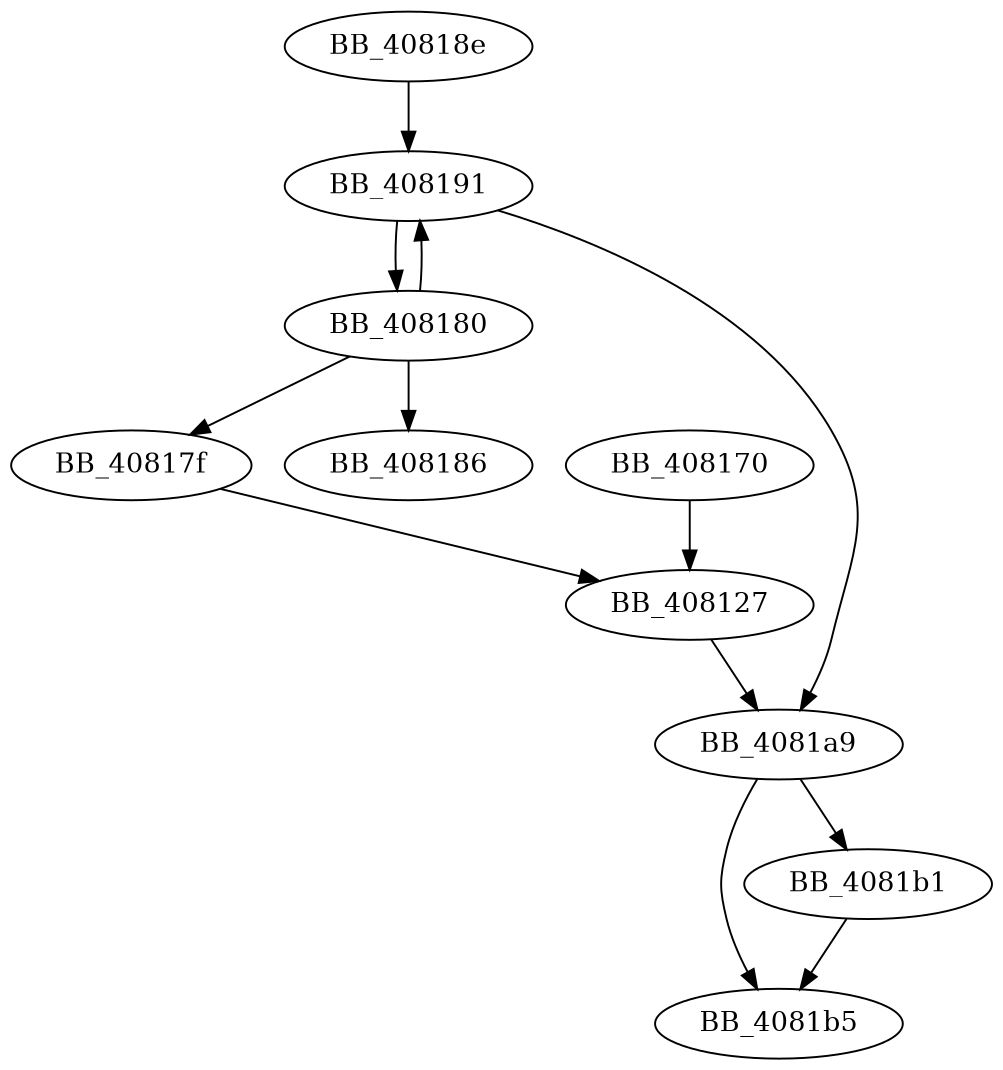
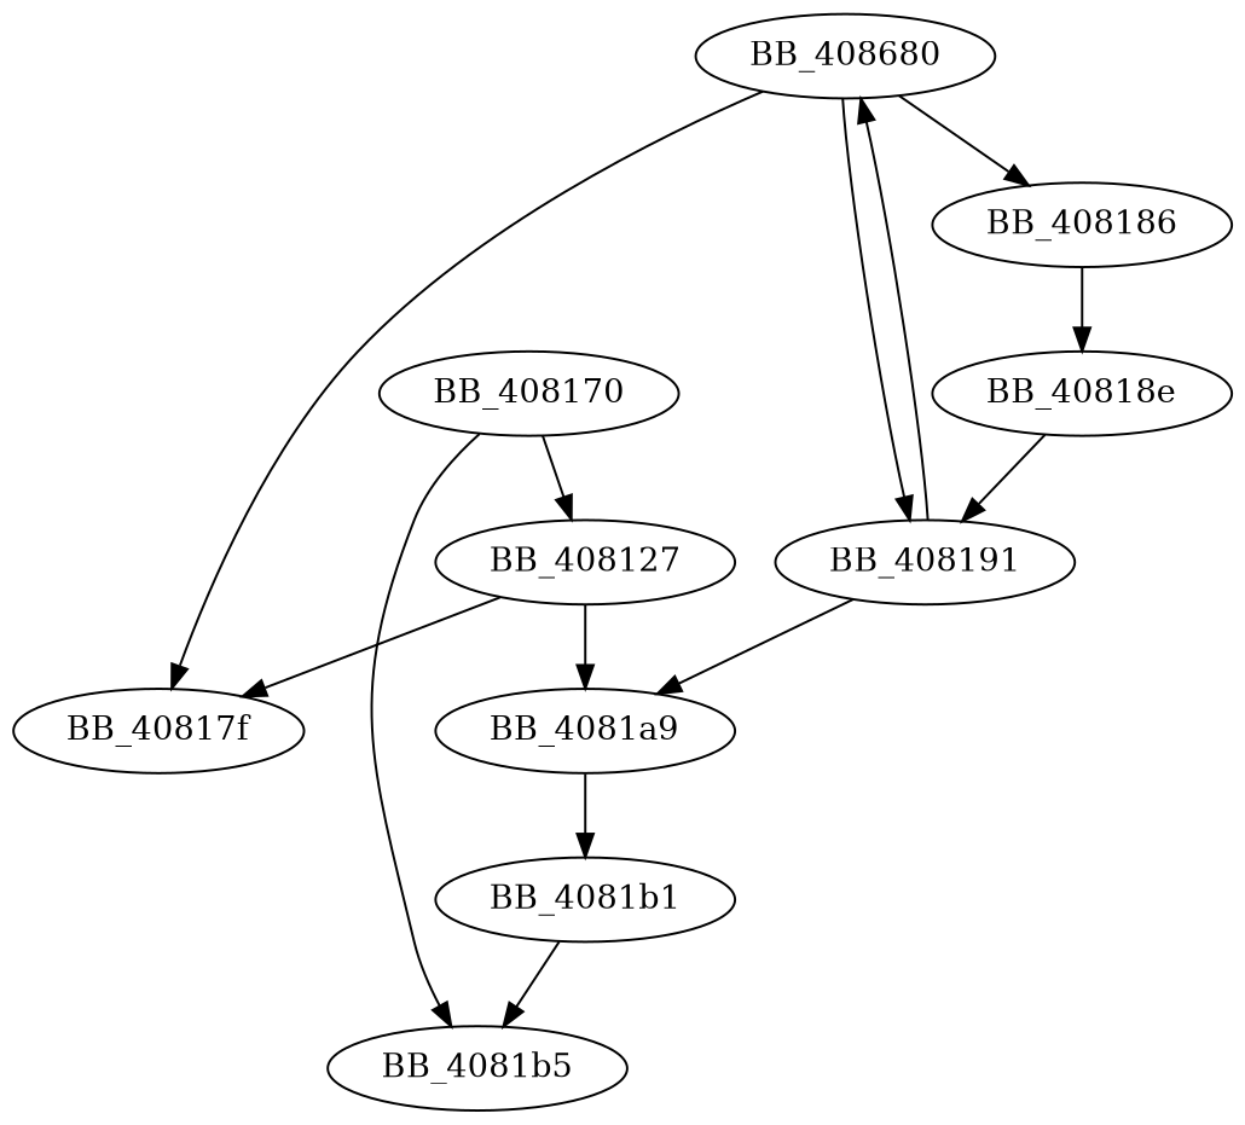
  digraph {
    n1 [label=BB_408127]
    BB_408170
    BB_4081b5
    BB_40817f
    BB_4081a9
    BB_4081b1
-   BB_408180
+   BB_408180 [label=BB_408680]
    BB_408186
    BB_408191
    BB_40818e
-   BB_40817f -> n1
+   n1 -> BB_40817f
    n1 -> BB_4081a9
    BB_408170 -> n1
-   BB_4081a9 -> BB_4081b5
+   BB_408170 -> BB_4081b5
    BB_4081a9 -> BB_4081b1
    BB_4081b1 -> BB_4081b5
    BB_408180 -> BB_40817f
    BB_408180 -> BB_408186
    BB_408180 -> BB_408191
+   BB_408186 -> BB_40818e
    BB_408191 -> BB_4081a9
    BB_408191 -> BB_408180
    BB_40818e -> BB_408191
  }
